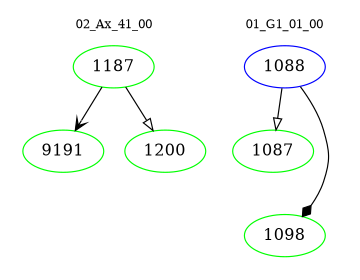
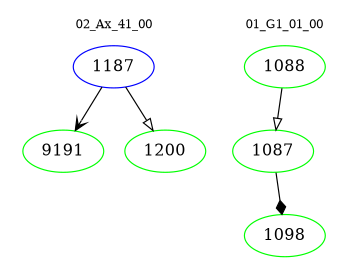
  digraph {
    node [color=green]
    edge [arrowhead=onormal color=black]
-   n1 [label=1187]
+   n1 [color=blue label=1187]
    n2 [label=9191]
    n3 [label=1200]
-   n4 [color=blue label=1088]
+   n4 [label=1088]
    n5 [label=1087]
    n6 [label=1098]
    subgraph cluster_1 {
      color=white
      fontsize=10
      label="02_Ax_41_00"
      n1
      n2
      n3
    }
    subgraph cluster_2 {
      color=white
      fontsize=10
      label="01_G1_01_00"
      n4
      n5
      n6
    }
    n1 -> n2 [arrowhead=vee]
    n1 -> n3
    n4 -> n5
-   n4 -> n6 [arrowhead=diamond]
+   n5 -> n6 [arrowhead=diamond]
  }
